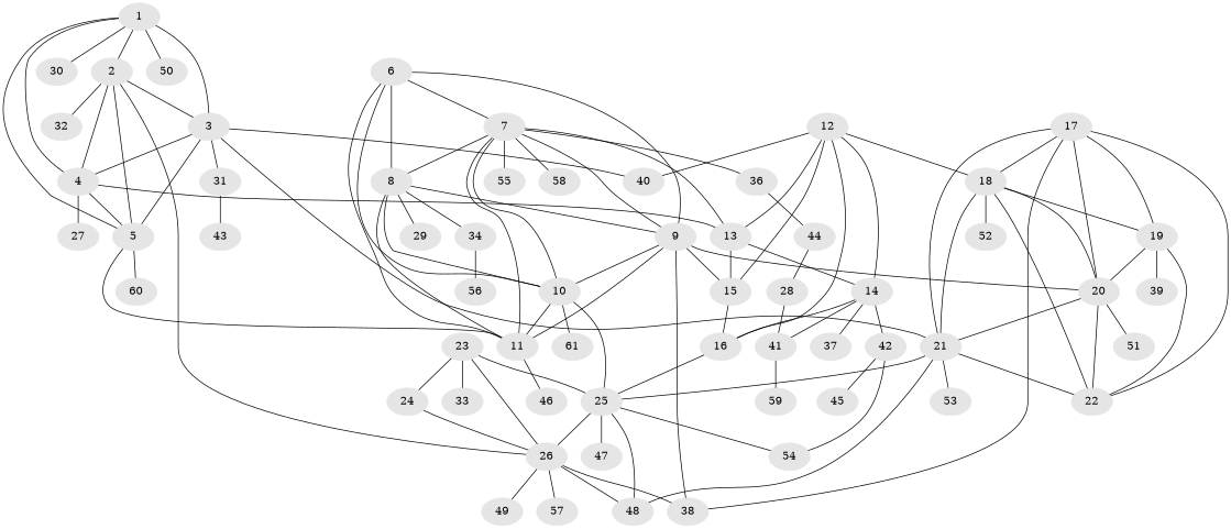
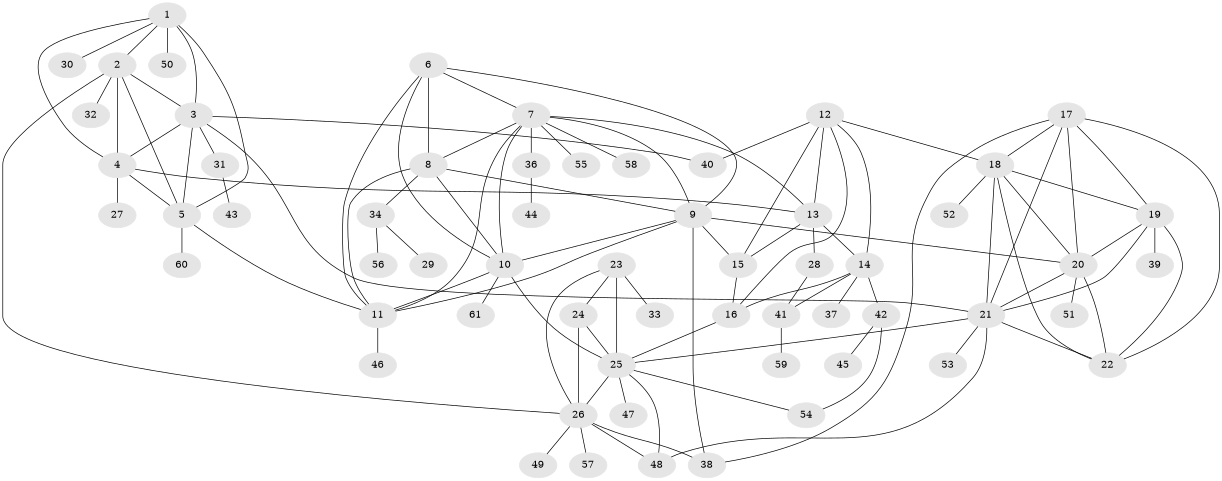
  graph {
    node [color=gray90 style=filled]
    edge [weight=1.0]
    1
    2
    3
    4
    5
    30
    50
    26
    32
    21
    31
    40
    13
    27
    11
    60
    38
    48
    49
    57
    25
    22
    53
    43
    15
    14
    28
    46
    6
    7
    8
    9
    10
    36
    55
    58
    29
    34
    20
    61
    44
    56
    16
    51
    47
    54
    12
    18
    37
    42
    41
    19
    52
    45
    17
    39
    23
    24
    33
    59
    1 -- 2
    1 -- 3 [weight=2.0]
    1 -- 4
    1 -- 5
    1 -- 30
    1 -- 50 [weight=2.0]
    2 -- 3 [weight=2.0]
    2 -- 4
    2 -- 5
    2 -- 26
    2 -- 32 [weight=5.0]
    3 -- 4 [weight=2.0]
    3 -- 5 [weight=2.0]
    3 -- 21
    3 -- 31
    3 -- 40
    4 -- 5
    4 -- 13
    4 -- 27 [weight=2.0]
    5 -- 11
    5 -- 60
    26 -- 38
    26 -- 48
    26 -- 49
    26 -- 57
    21 -- 48 [weight=3.0]
    21 -- 25
    21 -- 22
    21 -- 53
    31 -- 43
    13 -- 15 [weight=3.0]
    13 -- 14 [weight=2.0]
-   44 -- 28
+   13 -- 28
    11 -- 46
    25 -- 26 [weight=3.0]
    25 -- 48
    25 -- 47
    25 -- 54
    15 -- 16
    14 -- 16
    14 -- 37
    14 -- 42
    14 -- 41
    28 -- 41
    6 -- 11
    6 -- 7
    6 -- 8
    6 -- 9
    6 -- 10
    7 -- 13
    7 -- 11
    7 -- 8
    7 -- 9
    7 -- 10
    7 -- 36
    7 -- 55
    7 -- 58
    8 -- 11
    8 -- 9
    8 -- 10
-   8 -- 29
+   34 -- 29
    8 -- 34
    9 -- 11
    9 -- 38 [weight=3.0]
    9 -- 15
    9 -- 10
    9 -- 20
    10 -- 11
    10 -- 25
    10 -- 61
    36 -- 44
    34 -- 56
    20 -- 21
    20 -- 22
    20 -- 51
    16 -- 25
    12 -- 40
    12 -- 13 [weight=2.0]
    12 -- 15
    12 -- 14
    12 -- 16
    12 -- 18
    18 -- 21
    18 -- 22
    18 -- 20
    18 -- 19
    18 -- 52 [weight=2.0]
    42 -- 54
    42 -- 45
    41 -- 59
+   19 -- 21
    19 -- 22
    19 -- 20
    19 -- 39 [weight=5.0]
    17 -- 21
    17 -- 38
    17 -- 22
    17 -- 20
    17 -- 18
    17 -- 19
    23 -- 26
    23 -- 25 [weight=3.0]
    23 -- 24
    23 -- 33 [weight=4.0]
    24 -- 26
+   24 -- 25 [weight=3.0]
  }
